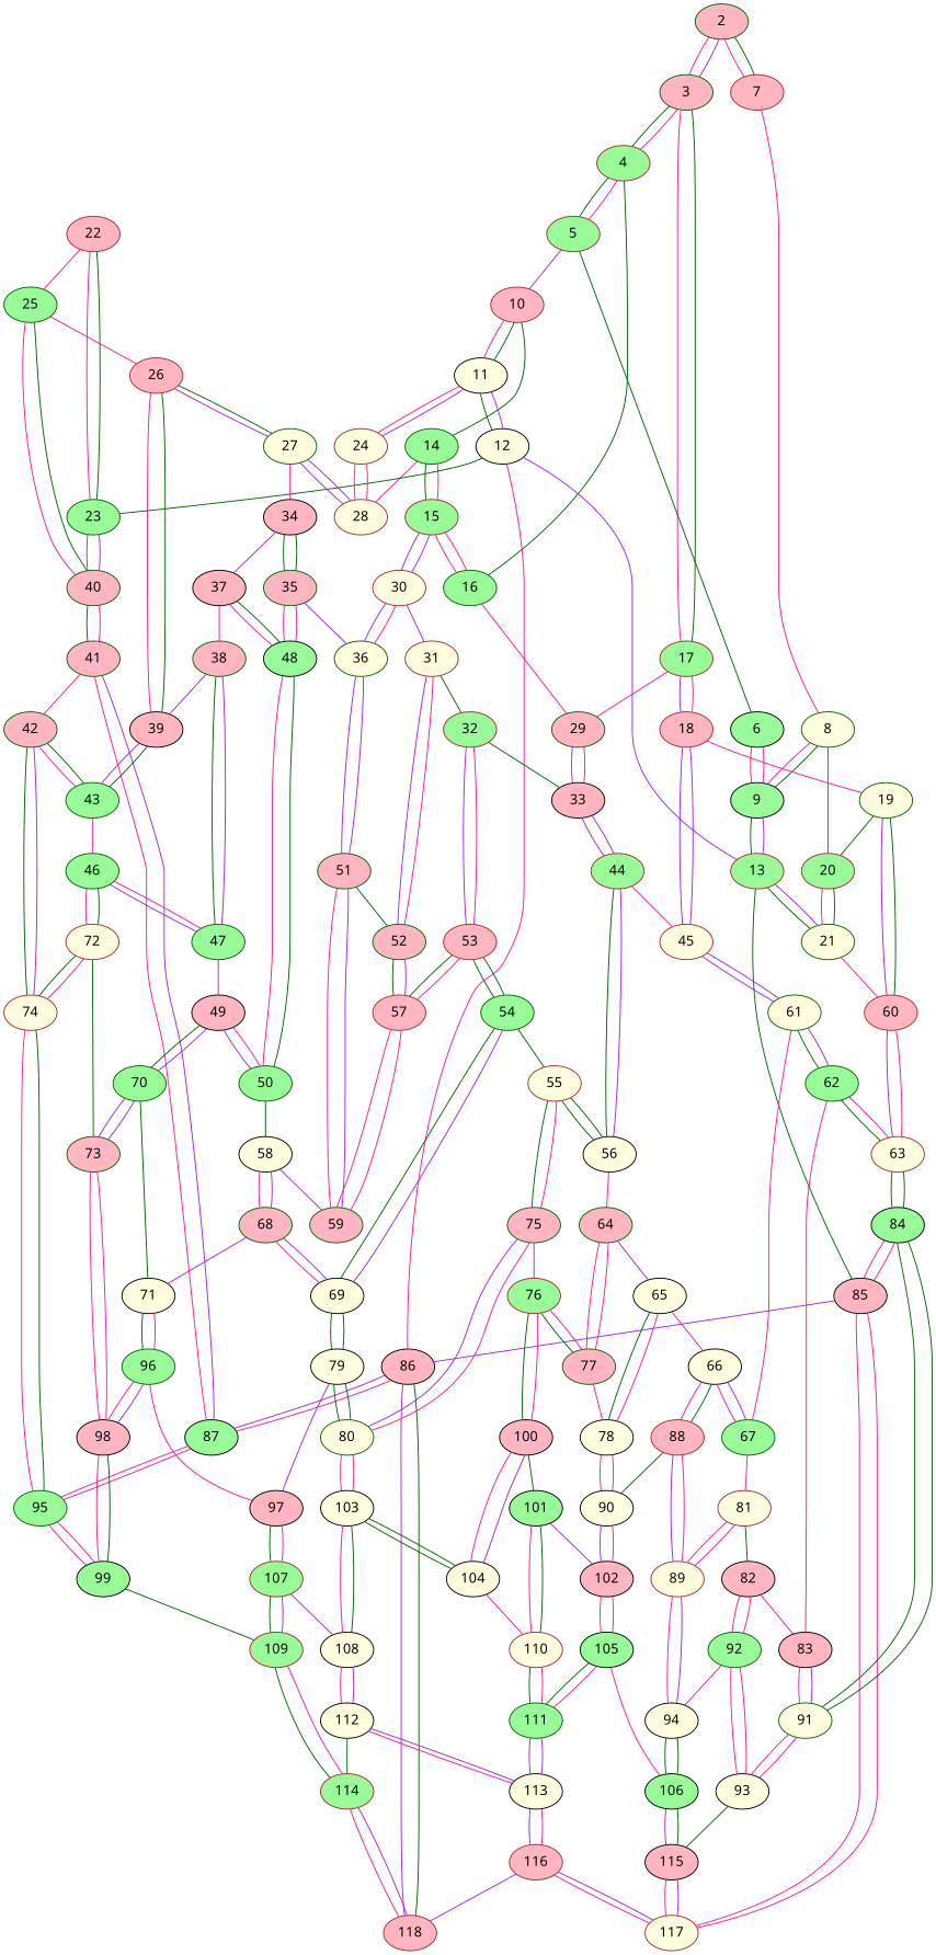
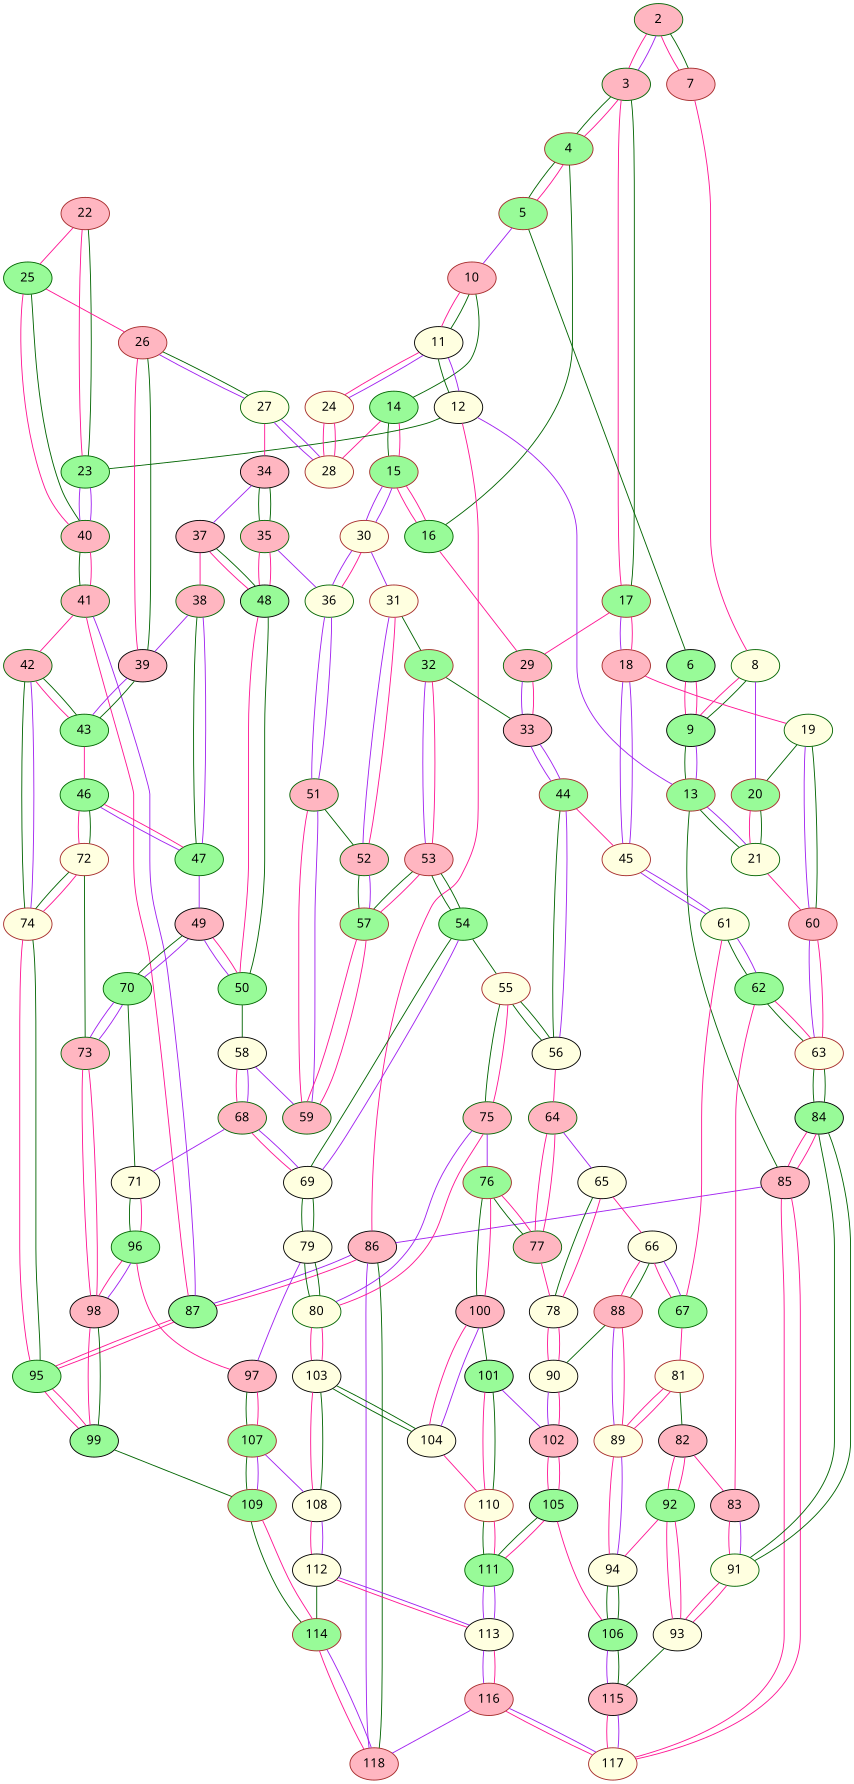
  graph {
    fontname="Noto Sans"
    node [color=black fillcolor=lightpink fontname="Noto Sans" style=filled]
    edge [color=deeppink fontname="Noto Sans"]
    7 [color=brown]
    2 [color=darkgreen]
    3 [color=darkgreen]
    8 [color=darkgreen fillcolor=lightyellow]
    4 [color=brown fillcolor=palegreen]
    17 [color=brown fillcolor=palegreen]
    5 [color=brown fillcolor=palegreen]
    16 [color=darkgreen fillcolor=palegreen]
    29 [color=darkgreen]
    18 [color=brown]
    6 [fillcolor=palegreen]
    10 [color=brown]
    9 [fillcolor=palegreen]
    11 [fillcolor=lightyellow]
    14 [color=darkgreen fillcolor=palegreen]
    13 [color=brown fillcolor=palegreen]
    20 [color=brown fillcolor=palegreen]
    21 [color=darkgreen fillcolor=lightyellow]
    85
    12 [fillcolor=lightyellow]
    24 [color=brown fillcolor=lightyellow]
    15 [color=brown fillcolor=palegreen]
    28 [color=brown fillcolor=lightyellow]
    23 [color=darkgreen fillcolor=palegreen]
    86
    40 [color=darkgreen]
    87 [fillcolor=palegreen]
    118 [color=brown]
    60 [color=brown]
    117 [color=brown fillcolor=lightyellow]
    30 [color=brown fillcolor=lightyellow]
    31 [color=brown fillcolor=lightyellow]
    36 [color=darkgreen fillcolor=lightyellow]
    33
    19 [color=darkgreen fillcolor=lightyellow]
    45 [color=brown fillcolor=lightyellow]
    61 [color=darkgreen fillcolor=lightyellow]
    63 [color=brown fillcolor=lightyellow]
    22 [color=brown]
    25 [color=darkgreen fillcolor=palegreen]
    26 [color=brown]
    41 [color=darkgreen]
    27 [color=darkgreen fillcolor=lightyellow]
    39
    34
    43 [color=darkgreen fillcolor=palegreen]
    35 [color=darkgreen]
    37
    44 [color=brown fillcolor=palegreen]
    32 [color=brown fillcolor=palegreen]
    52 [color=darkgreen]
    51 [color=darkgreen]
    53 [color=brown]
-   57 [color=brown]
+   57 [color=brown fillcolor=palegreen]
    54 [color=darkgreen fillcolor=palegreen]
    56 [fillcolor=lightyellow]
    48 [fillcolor=palegreen]
    38 [color=darkgreen]
    50 [color=darkgreen fillcolor=palegreen]
    59 [color=darkgreen]
    47 [color=darkgreen fillcolor=palegreen]
    49
    46 [color=darkgreen fillcolor=palegreen]
    42 [color=darkgreen]
    74 [color=brown fillcolor=lightyellow]
    95 [color=darkgreen fillcolor=palegreen]
    72 [color=brown fillcolor=lightyellow]
    64 [color=darkgreen]
    62 [color=darkgreen fillcolor=palegreen]
    67 [color=darkgreen fillcolor=palegreen]
    73 [color=darkgreen]
    70 [color=darkgreen fillcolor=palegreen]
    58 [fillcolor=lightyellow]
    71 [fillcolor=lightyellow]
    68 [color=darkgreen]
    55 [color=brown fillcolor=lightyellow]
    69 [fillcolor=lightyellow]
    75 [color=darkgreen]
    79 [fillcolor=lightyellow]
    76 [color=brown fillcolor=palegreen]
    80 [color=darkgreen fillcolor=lightyellow]
    65 [fillcolor=lightyellow]
    77 [color=darkgreen]
    84 [fillcolor=palegreen]
    83
    81 [color=brown fillcolor=lightyellow]
    91 [color=darkgreen fillcolor=lightyellow]
    66 [fillcolor=lightyellow]
    78 [fillcolor=lightyellow]
    88 [color=brown]
    90 [fillcolor=lightyellow]
    89 [color=brown fillcolor=lightyellow]
    82
    96 [color=darkgreen fillcolor=palegreen]
    97
    98
    99 [fillcolor=palegreen]
    100
    103 [fillcolor=lightyellow]
    101 [fillcolor=palegreen]
    104 [fillcolor=lightyellow]
    102
    107 [color=brown fillcolor=palegreen]
    108 [fillcolor=lightyellow]
    92 [color=darkgreen fillcolor=palegreen]
    94 [fillcolor=lightyellow]
    93 [fillcolor=lightyellow]
    106 [fillcolor=palegreen]
    105 [fillcolor=palegreen]
    115
    109 [color=brown fillcolor=palegreen]
    114 [color=brown fillcolor=palegreen]
    110 [color=brown fillcolor=lightyellow]
    111 [color=darkgreen fillcolor=palegreen]
    112 [fillcolor=lightyellow]
    113 [fillcolor=lightyellow]
    116 [color=brown]
    7 -- 8
    2 -- 7
    2 -- 7 [color=darkgreen]
    2 -- 3
    2 -- 3 [color=purple]
    3 -- 4 [color=darkgreen]
    3 -- 4
    3 -- 17
    3 -- 17 [color=darkgreen]
    8 -- 9
    8 -- 9 [color=darkgreen]
    8 -- 20 [color=purple]
    4 -- 5 [color=darkgreen]
    4 -- 5
    4 -- 16 [color=darkgreen]
    17 -- 29
    17 -- 18 [color=purple]
    17 -- 18
    5 -- 6 [color=darkgreen]
    5 -- 10 [color=purple]
    16 -- 29
    29 -- 33 [color=purple]
    29 -- 33
    18 -- 19
    18 -- 45 [color=purple]
    18 -- 45 [color=purple]
    6 -- 9
    6 -- 9
    10 -- 11
    10 -- 11 [color=darkgreen]
    10 -- 14 [color=darkgreen]
    9 -- 13 [color=darkgreen]
    9 -- 13 [color=purple]
    11 -- 12 [color=darkgreen]
    11 -- 12 [color=purple]
    11 -- 24
    11 -- 24 [color=purple]
    14 -- 15 [color=darkgreen]
    14 -- 15
    14 -- 28
    13 -- 21 [color=darkgreen]
    13 -- 21 [color=purple]
    13 -- 85 [color=darkgreen]
    20 -- 21
    20 -- 21 [color=darkgreen]
    21 -- 60
    85 -- 86 [color=purple]
    85 -- 117
    85 -- 117
    12 -- 13 [color=purple]
    12 -- 23 [color=darkgreen]
    12 -- 86
    24 -- 28
    24 -- 28
    15 -- 16
    15 -- 16
    15 -- 30 [color=purple]
    15 -- 30 [color=purple]
    23 -- 40 [color=purple]
    23 -- 40 [color=purple]
    86 -- 87 [color=purple]
    86 -- 87
    86 -- 118 [color=purple]
    86 -- 118 [color=darkgreen]
    40 -- 41 [color=darkgreen]
    40 -- 41
    87 -- 95
    87 -- 95
    60 -- 63 [color=purple]
    60 -- 63
    30 -- 31 [color=purple]
    30 -- 36 [color=purple]
    30 -- 36
    31 -- 32 [color=darkgreen]
    31 -- 52 [color=purple]
    31 -- 52
    36 -- 51 [color=purple]
    36 -- 51 [color=purple]
    33 -- 44 [color=purple]
    33 -- 44 [color=purple]
    19 -- 20 [color=darkgreen]
    19 -- 60 [color=purple]
    19 -- 60 [color=darkgreen]
    45 -- 61 [color=purple]
    45 -- 61 [color=purple]
    61 -- 62 [color=darkgreen]
    61 -- 62 [color=purple]
    61 -- 67
    63 -- 84 [color=darkgreen]
    63 -- 84 [color=darkgreen]
    22 -- 23
    22 -- 23 [color=darkgreen]
    22 -- 25
    25 -- 40
    25 -- 40 [color=darkgreen]
    25 -- 26
    26 -- 27 [color=purple]
    26 -- 27 [color=darkgreen]
    26 -- 39
    26 -- 39 [color=darkgreen]
    41 -- 87
    41 -- 87 [color=purple]
    41 -- 42
    27 -- 28 [color=purple]
    27 -- 28 [color=purple]
    27 -- 34
    39 -- 43 [color=purple]
    39 -- 43 [color=darkgreen]
    34 -- 35 [color=darkgreen]
    34 -- 35 [color=darkgreen]
    34 -- 37 [color=purple]
    43 -- 46
    35 -- 36 [color=purple]
    35 -- 48
    35 -- 48
    37 -- 48
    37 -- 48 [color=darkgreen]
    37 -- 38
    44 -- 45
    44 -- 56 [color=darkgreen]
    44 -- 56 [color=purple]
    32 -- 33 [color=darkgreen]
    32 -- 53 [color=purple]
    32 -- 53
    52 -- 57 [color=darkgreen]
    52 -- 57 [color=purple]
    51 -- 52 [color=darkgreen]
    51 -- 59
    51 -- 59 [color=purple]
    53 -- 57 [color=darkgreen]
    53 -- 57
    53 -- 54 [color=darkgreen]
    53 -- 54 [color=darkgreen]
    57 -- 59
    57 -- 59
    54 -- 55 [color=darkgreen]
    54 -- 69 [color=darkgreen]
    54 -- 69 [color=purple]
    56 -- 64
    48 -- 50
    48 -- 50 [color=darkgreen]
    38 -- 39 [color=purple]
    38 -- 47 [color=darkgreen]
    38 -- 47 [color=purple]
    50 -- 58 [color=darkgreen]
    47 -- 49 [color=purple]
    49 -- 50 [color=purple]
    49 -- 50
    49 -- 70 [color=darkgreen]
    49 -- 70 [color=purple]
    46 -- 47 [color=purple]
    46 -- 47
    46 -- 72
    46 -- 72 [color=darkgreen]
    42 -- 43
    42 -- 43 [color=darkgreen]
    42 -- 74 [color=darkgreen]
    42 -- 74 [color=purple]
    74 -- 95
    74 -- 95 [color=darkgreen]
    95 -- 99
    95 -- 99
    72 -- 74 [color=darkgreen]
    72 -- 74
    72 -- 73 [color=darkgreen]
    64 -- 65 [color=purple]
    64 -- 77
    64 -- 77
    62 -- 63 [color=darkgreen]
    62 -- 63
    62 -- 83
    67 -- 81
    73 -- 98
    73 -- 98
    70 -- 73 [color=purple]
    70 -- 73 [color=purple]
    70 -- 71 [color=darkgreen]
    58 -- 59 [color=purple]
    58 -- 68
    58 -- 68 [color=purple]
    71 -- 96 [color=darkgreen]
    71 -- 96
    68 -- 71 [color=purple]
    68 -- 69
    68 -- 69 [color=purple]
    55 -- 56 [color=darkgreen]
    55 -- 56 [color=darkgreen]
    55 -- 75 [color=darkgreen]
    55 -- 75
    69 -- 79 [color=darkgreen]
    69 -- 79 [color=darkgreen]
    75 -- 76 [color=purple]
    75 -- 80 [color=purple]
    75 -- 80
    79 -- 80 [color=darkgreen]
    79 -- 80 [color=darkgreen]
    79 -- 97 [color=purple]
    76 -- 77 [color=darkgreen]
    76 -- 77
    76 -- 100 [color=darkgreen]
    76 -- 100
    80 -- 103
    80 -- 103
    65 -- 66
    65 -- 78 [color=darkgreen]
    65 -- 78
    77 -- 78
    84 -- 85
    84 -- 85
    84 -- 91 [color=darkgreen]
    84 -- 91 [color=darkgreen]
    83 -- 91
    83 -- 91 [color=purple]
    81 -- 89
    81 -- 89
    81 -- 82 [color=darkgreen]
    91 -- 93
    91 -- 93
    66 -- 67
    66 -- 67 [color=purple]
    66 -- 88
    66 -- 88 [color=darkgreen]
    78 -- 90
    78 -- 90
    88 -- 90 [color=darkgreen]
    88 -- 89 [color=purple]
    88 -- 89
    90 -- 102 [color=purple]
    90 -- 102
    89 -- 94
    89 -- 94 [color=purple]
    82 -- 83
    82 -- 92
    82 -- 92
    96 -- 97
    96 -- 98
    96 -- 98 [color=purple]
    97 -- 107 [color=darkgreen]
    97 -- 107
    98 -- 99
    98 -- 99 [color=darkgreen]
    99 -- 109 [color=darkgreen]
    100 -- 101 [color=darkgreen]
    100 -- 104
    100 -- 104 [color=purple]
    103 -- 104 [color=darkgreen]
    103 -- 104 [color=darkgreen]
    103 -- 108
    103 -- 108 [color=darkgreen]
    101 -- 102 [color=purple]
    101 -- 110
    101 -- 110 [color=darkgreen]
    104 -- 110
    102 -- 105
    102 -- 105
    107 -- 108 [color=purple]
    107 -- 109 [color=darkgreen]
    107 -- 109 [color=purple]
    108 -- 112
    108 -- 112 [color=purple]
    92 -- 94
    92 -- 93
    92 -- 93
    94 -- 106 [color=darkgreen]
    94 -- 106 [color=darkgreen]
    93 -- 115 [color=darkgreen]
    106 -- 115 [color=purple]
    106 -- 115 [color=darkgreen]
    105 -- 106
    105 -- 111 [color=darkgreen]
    105 -- 111
    115 -- 117
    115 -- 117 [color=purple]
    109 -- 114 [color=darkgreen]
    109 -- 114
    114 -- 118
    114 -- 118 [color=purple]
    110 -- 111 [color=darkgreen]
    110 -- 111
    111 -- 113 [color=purple]
    111 -- 113 [color=purple]
    112 -- 114 [color=darkgreen]
    112 -- 113
    112 -- 113 [color=purple]
    113 -- 116 [color=purple]
    113 -- 116
    116 -- 118 [color=purple]
    116 -- 117
    116 -- 117 [color=purple]
  }
